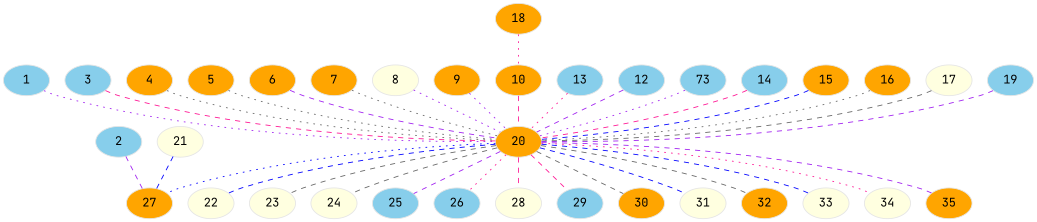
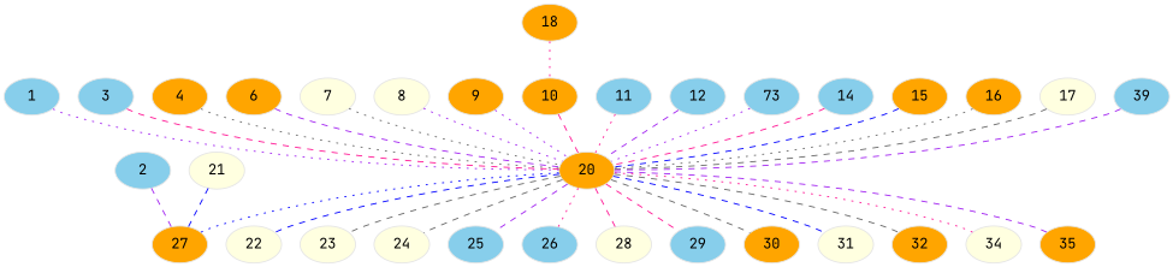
  graph {
    fontname="JetBrains Mono"
    node [color=gray90 fillcolor=orange fontname="JetBrains Mono" style=filled]
    edge [color=purple fontname="JetBrains Mono" style=dashed weight=1.0]
    1 [fillcolor=skyblue]
    20
    27
    22 [fillcolor=lightyellow]
    23 [fillcolor=lightyellow]
    24 [fillcolor=lightyellow]
    25 [fillcolor=skyblue]
    26 [fillcolor=skyblue]
    28 [fillcolor=lightyellow]
    29 [fillcolor=skyblue]
    30
    31 [fillcolor=lightyellow]
    32
-   33 [fillcolor=lightyellow]
    34 [fillcolor=lightyellow]
    35
    2 [fillcolor=skyblue]
    3 [fillcolor=skyblue]
    4
-   5
    6
-   7
+   7 [fillcolor=lightyellow]
    8 [fillcolor=lightyellow]
    9
    10
-   11 [fillcolor=skyblue label=13]
+   11 [fillcolor=skyblue]
    12 [fillcolor=skyblue]
    n28 [fillcolor=skyblue label=73]
    14 [fillcolor=skyblue]
    15
    16
    17 [fillcolor=lightyellow]
    18
-   19 [fillcolor=skyblue]
+   19 [fillcolor=skyblue label=39]
    21 [fillcolor=lightyellow]
    1 -- 20 [style=dotted]
    20 -- 27 [color=blue style=dotted]
    20 -- 22 [color=blue]
    20 -- 23 [color=gray40]
    20 -- 24 [color=gray40]
    20 -- 25
    20 -- 26 [color=deeppink style=dotted weight=2.0]
    20 -- 28 [color=deeppink]
    20 -- 29 [color=deeppink]
    20 -- 30 [color=gray40]
    20 -- 31 [color=blue]
    20 -- 32 [color=gray40]
-   20 -- 33 [color=blue]
    20 -- 34 [color=deeppink style=dotted]
    20 -- 35
    2 -- 27
    3 -- 20 [color=deeppink]
    4 -- 20 [color=gray40 style=dotted]
-   5 -- 20 [color=gray40 style=dotted]
    6 -- 20
    7 -- 20 [color=gray40 style=dotted]
    8 -- 20 [style=dotted]
    9 -- 20 [style=dotted]
    10 -- 20 [color=deeppink]
    11 -- 20 [color=deeppink style=dotted]
    12 -- 20
    n28 -- 20 [style=dotted]
    14 -- 20 [color=deeppink]
    15 -- 20 [color=blue]
    16 -- 20 [color=gray40 style=dotted]
    17 -- 20 [color=gray40]
    18 -- 10 [color=deeppink style=dotted]
    19 -- 20
    21 -- 27 [color=blue]
  }
